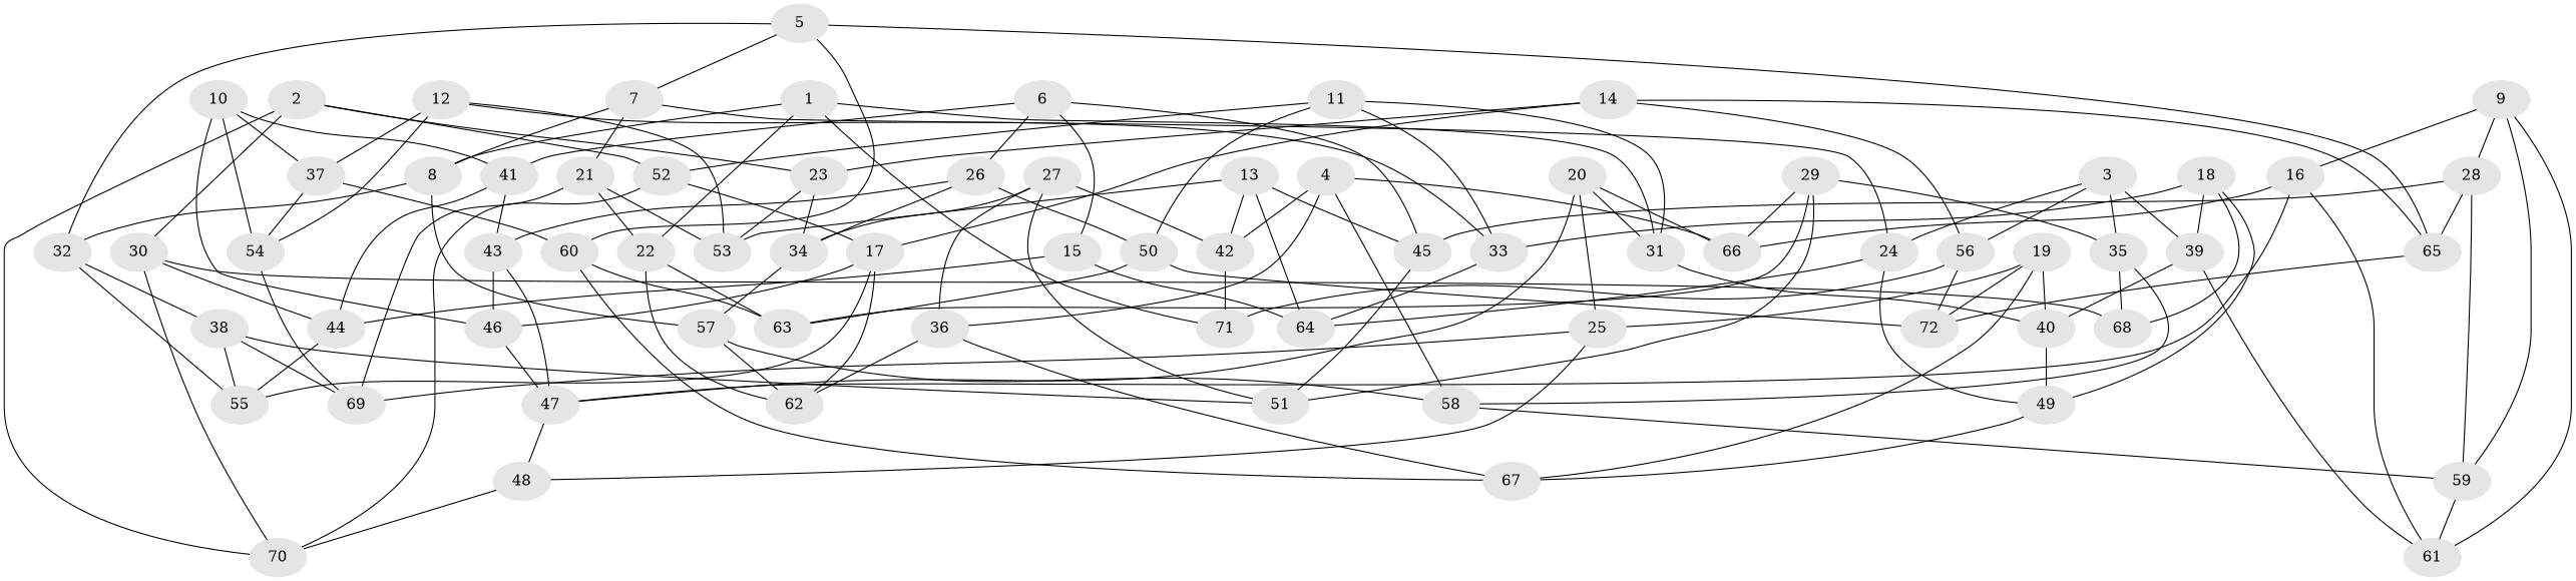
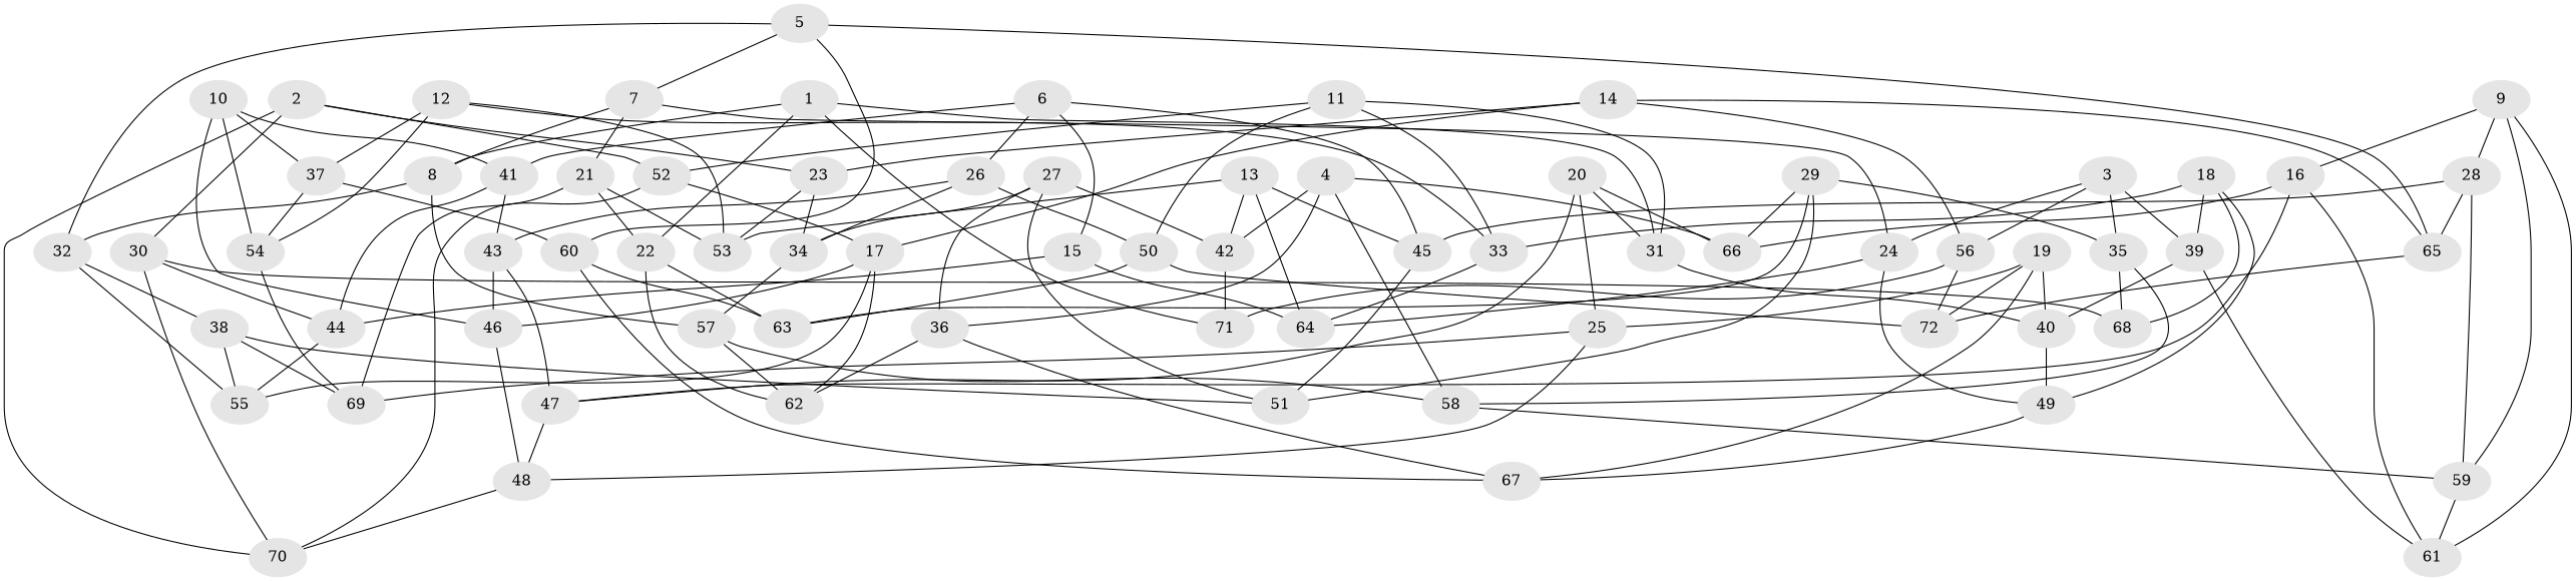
  graph {
    node [color=gray90 style=filled]
    1
    8
    22
    31
    71
    32
    57
    62
    63
    40
    2
    23
    30
    52
    70
    53
    34
    44
    68
    17
    3
    24
    35
    39
    56
    64
    49
    58
    61
    72
    4
    36
    42
    66
    67
    59
    5
    7
    60
    65
    21
    55
    38
    6
    15
    26
    41
    45
    50
    43
    51
    69
    9
    16
    28
    47
    10
    37
    46
    54
    48
    11
    33
    12
    13
    14
    18
    19
    25
    20
    27
    29
    1 -- 8
    1 -- 22
    1 -- 31
    1 -- 71
    8 -- 32
    8 -- 57
    22 -- 62
    22 -- 63
    31 -- 40
    32 -- 55
    32 -- 38
    57 -- 62
    57 -- 58
    40 -- 49
    2 -- 23
    2 -- 30
    2 -- 52
    2 -- 70
    23 -- 53
    23 -- 34
    30 -- 70
    30 -- 44
    30 -- 68
    52 -- 70
    52 -- 17
    34 -- 57
    44 -- 55
    17 -- 62
    17 -- 55
    17 -- 46
    3 -- 24
    3 -- 35
    3 -- 39
    3 -- 56
    24 -- 64
    24 -- 49
    35 -- 68
    35 -- 58
    39 -- 40
    39 -- 61
    56 -- 71
    56 -- 72
    49 -- 67
    58 -- 59
    4 -- 58
    4 -- 36
    4 -- 42
    4 -- 66
    36 -- 62
    36 -- 67
    42 -- 71
    59 -- 61
    5 -- 32
    5 -- 7
    5 -- 60
    5 -- 65
    7 -- 8
    7 -- 24
    7 -- 21
    60 -- 63
    60 -- 67
    65 -- 72
    21 -- 22
    21 -- 53
    21 -- 69
    38 -- 55
    38 -- 51
    38 -- 69
    6 -- 15
    6 -- 26
    6 -- 41
    6 -- 45
    15 -- 44
    15 -- 64
    26 -- 34
    26 -- 50
    26 -- 43
    41 -- 44
    41 -- 43
    45 -- 51
    50 -- 63
    50 -- 72
    43 -- 47
    43 -- 46
    9 -- 61
    9 -- 59
    9 -- 16
    9 -- 28
    16 -- 61
    16 -- 66
    16 -- 47
    28 -- 59
    28 -- 65
    28 -- 45
    47 -- 48
    10 -- 41
    10 -- 37
    10 -- 46
    10 -- 54
    37 -- 60
    37 -- 54
-   46 -- 47
+   46 -- 48
    54 -- 69
    48 -- 70
    11 -- 31
    11 -- 52
    11 -- 50
    11 -- 33
    33 -- 64
    12 -- 53
    12 -- 37
    12 -- 54
    12 -- 33
    13 -- 53
    13 -- 64
    13 -- 42
    13 -- 45
    14 -- 23
    14 -- 17
    14 -- 56
    14 -- 65
    18 -- 68
    18 -- 39
    18 -- 49
    18 -- 33
    19 -- 40
    19 -- 72
    19 -- 67
    19 -- 25
    25 -- 69
    25 -- 48
    20 -- 31
    20 -- 66
    20 -- 47
    20 -- 25
    27 -- 34
    27 -- 36
    27 -- 42
    27 -- 51
    29 -- 63
    29 -- 35
    29 -- 66
    29 -- 51
  }
